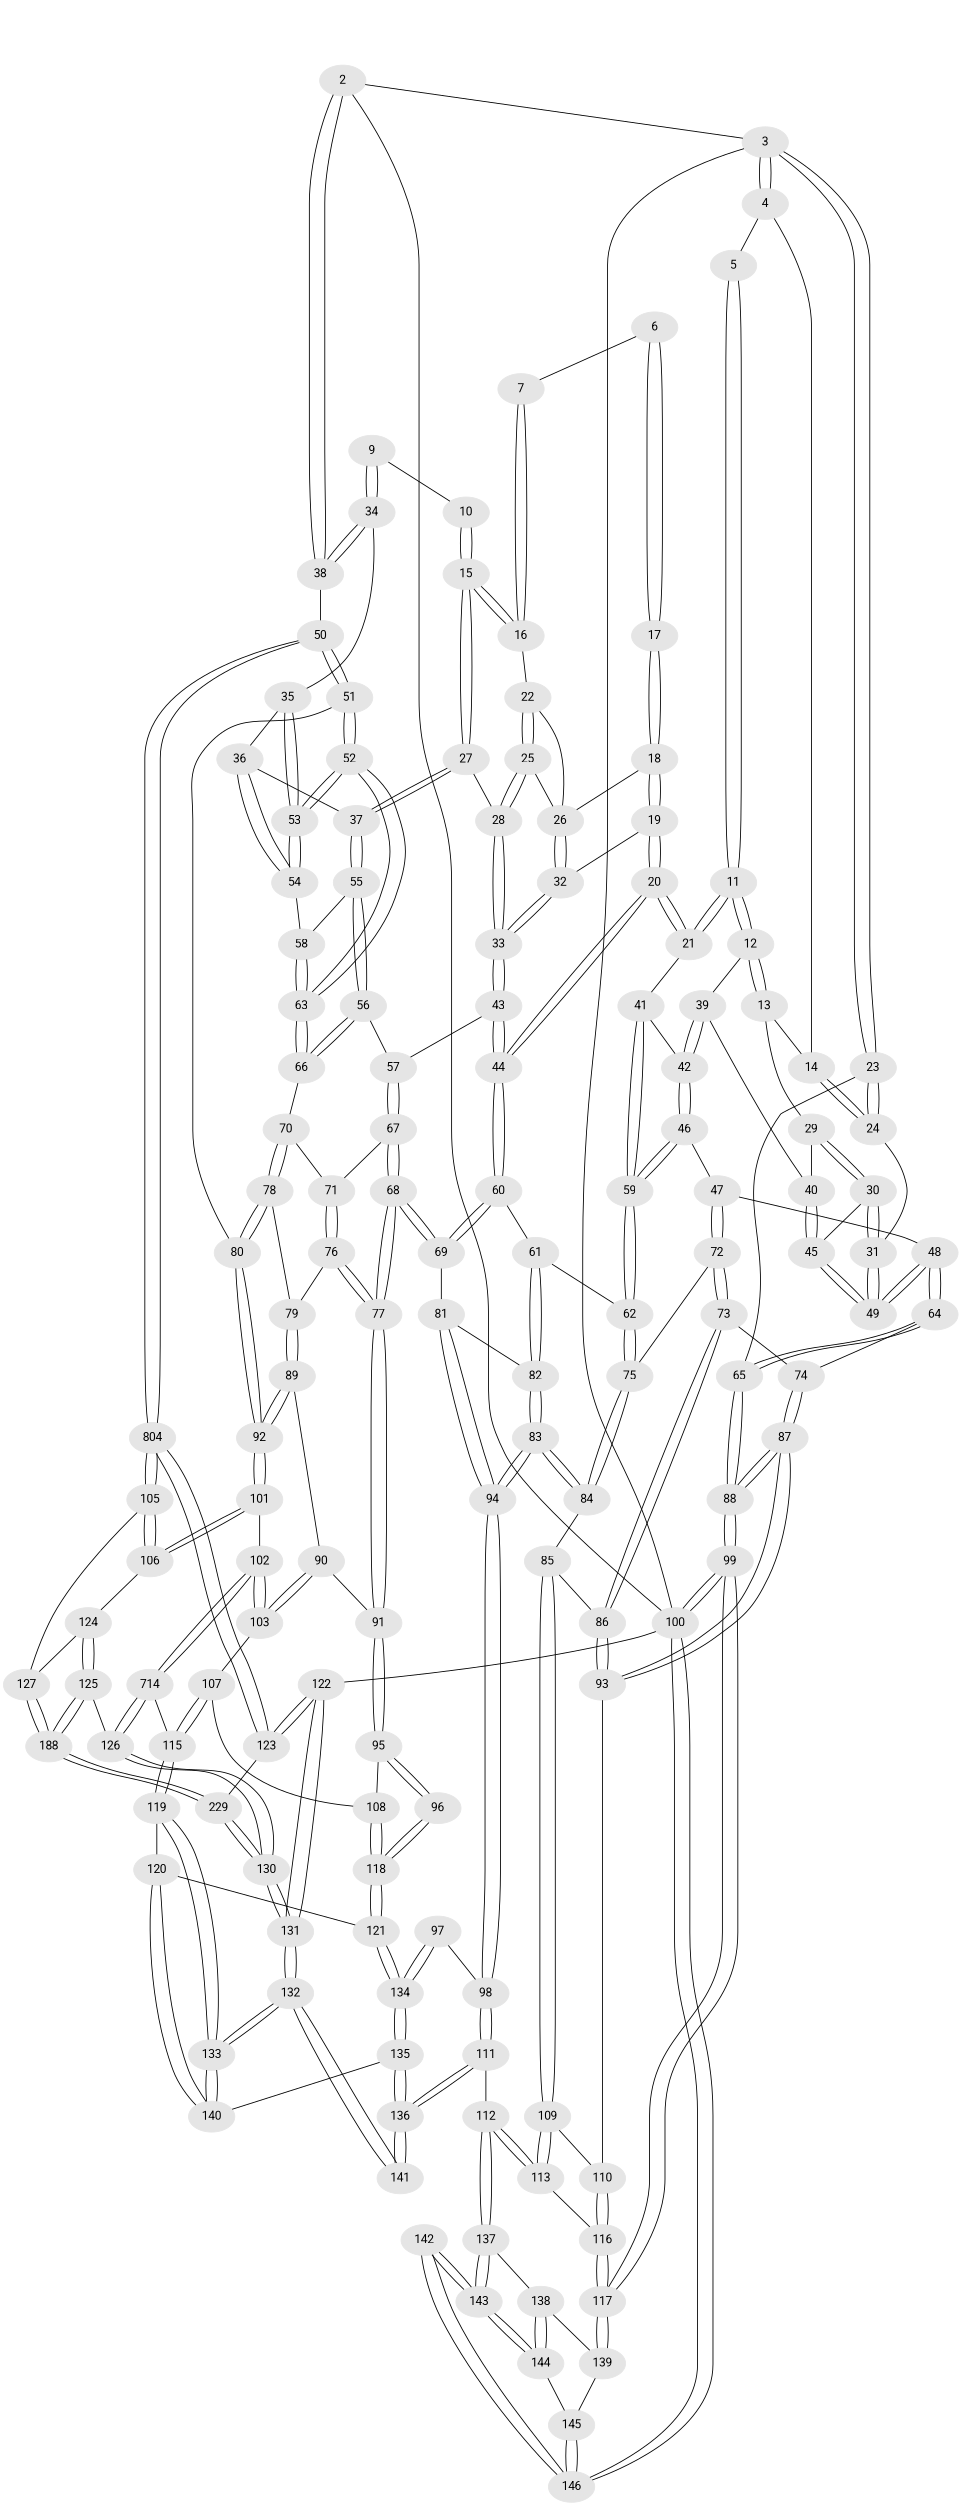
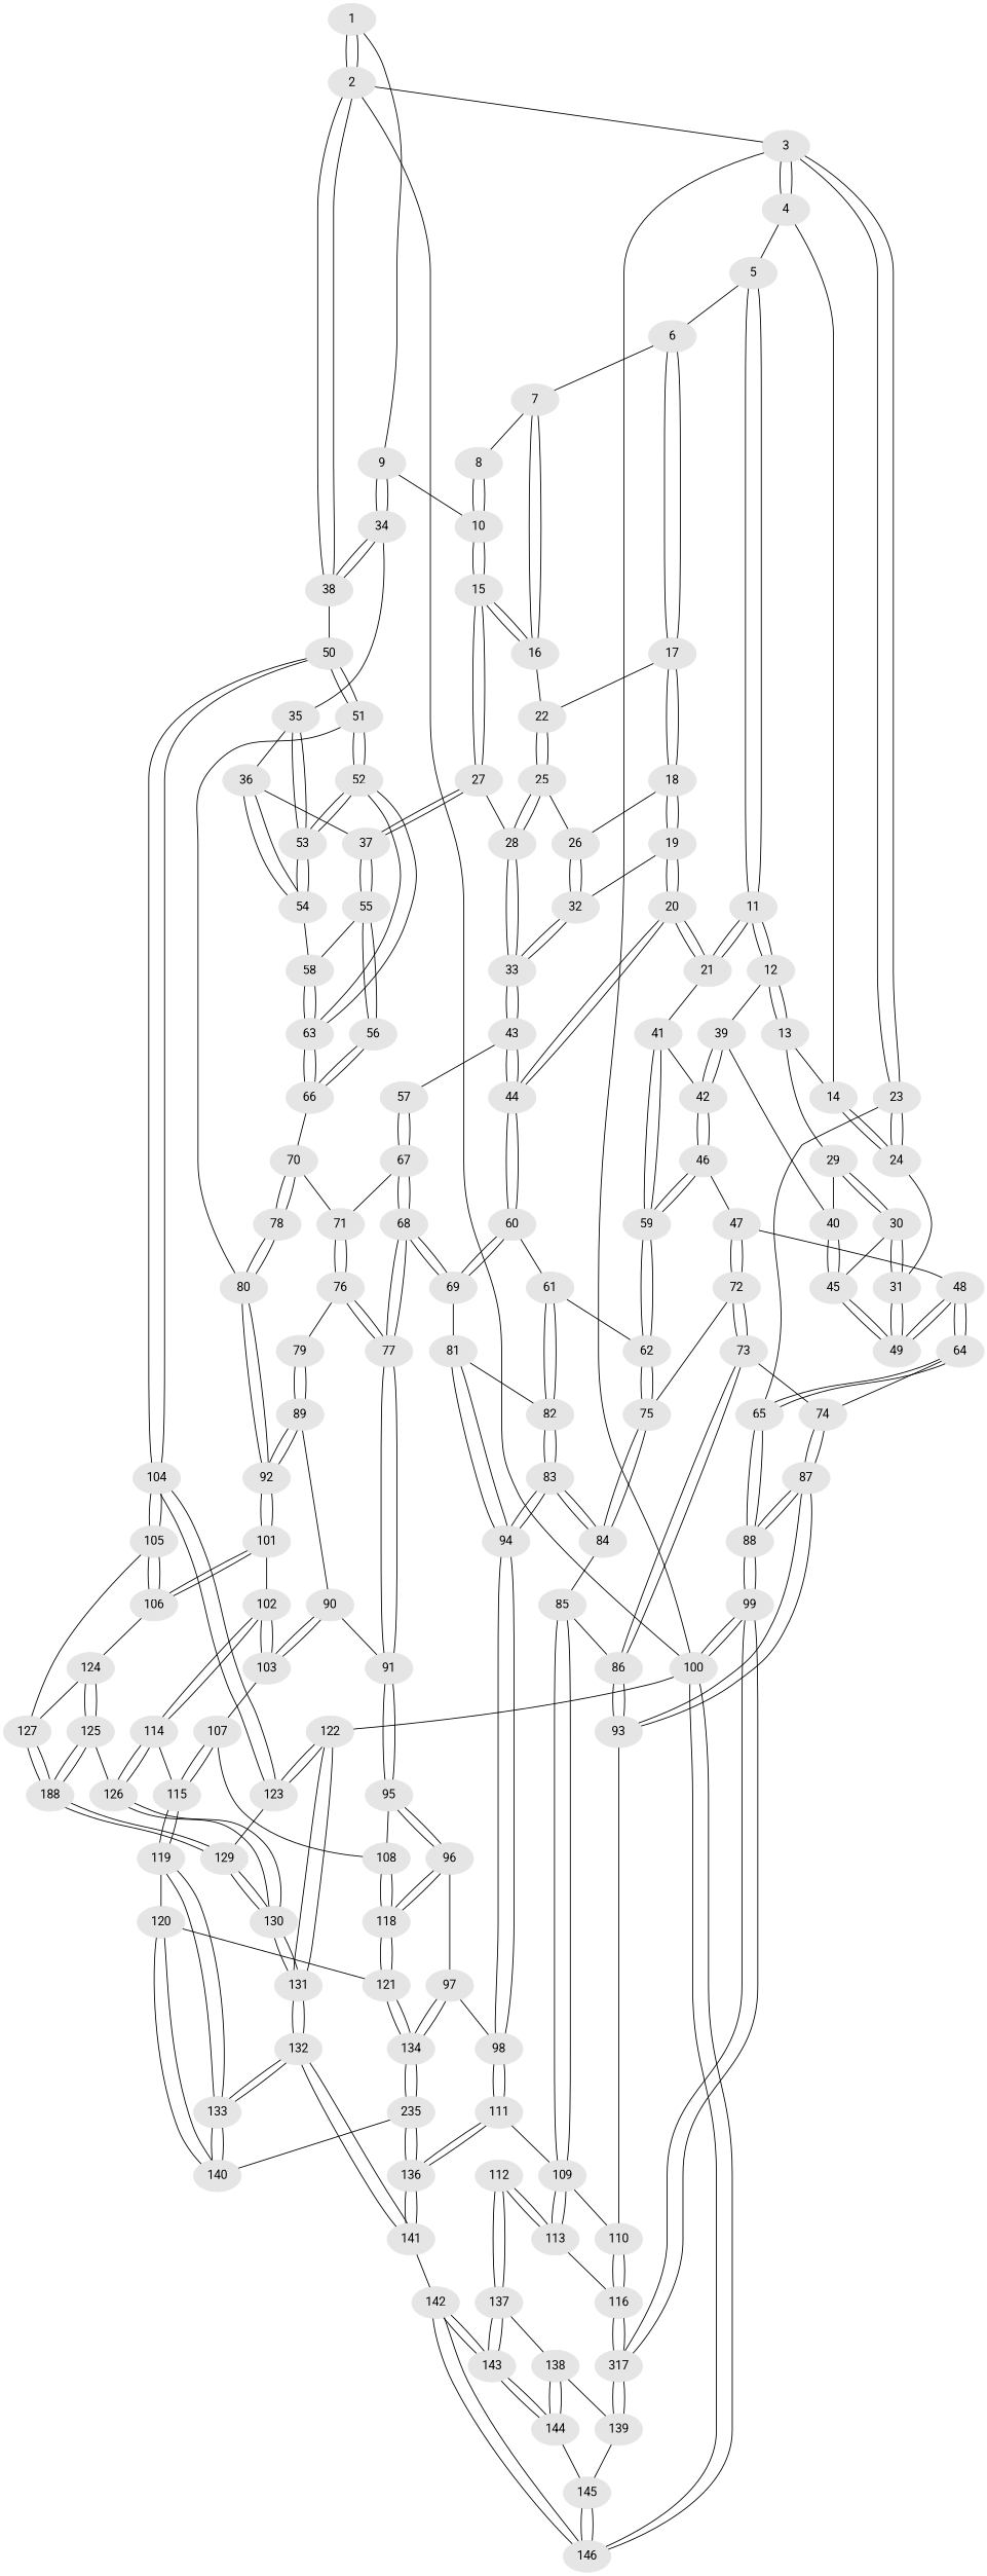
  graph {
    fontname=Roboto
    node [color=gray90 fontname=Roboto style=filled]
    edge [fontname=Roboto]
+   1
    2
    9
    3
    38
    100
    10
    34
    4
    23
    50
    122
    123
    131
    5
    14
    24
    65
    146
    6
    11
    7
    17
    12
    21
+   8
    16
    22
    18
    15
    35
    27
    13
    39
    41
    29
    40
    42
    30
    31
    28
    37
    25
    19
    26
    20
    32
    44
    33
    60
    59
    88
    49
    55
    43
    45
    57
    36
    53
    54
    58
    56
    51
-   104 [label=804]
+   104
    46
    62
    47
    67
    61
    69
    48
    72
    64
    75
    73
    74
    52
    80
    105
    63
    92
    66
    70
    68
    71
    82
    81
    83
    84
    87
    99
    78
    77
    76
    91
    94
    79
    86
    93
    85
    89
    95
    90
    101
    98
    109
    110
    113
-   117
+   117 [label=317]
    103
    107
    96
    108
    102
    106
    116
    111
    97
    118
    134
    121
-   135
+   135 [label=235]
    112
    136
    139
-   114 [label=714]
+   114
    124
    115
    126
    127
-   129 [label=229]
+   129
    n132 [label=188]
    125
    119
    137
    141
    138
    143
    130
    120
    133
    145
    140
    132
    142
    144
+   1 -- 2
+   1 -- 2
+   1 -- 9
    2 -- 3
    2 -- 38
    2 -- 38
    2 -- 100
    9 -- 10
    9 -- 34
    9 -- 34
    3 -- 100
    3 -- 4
    3 -- 4
    3 -- 23
    3 -- 23
    38 -- 50
    100 -- 122
    100 -- 146
    100 -- 146
    10 -- 15
    10 -- 15
    34 -- 38
    34 -- 38
    34 -- 35
    4 -- 5
    4 -- 14
    23 -- 24
    23 -- 24
    23 -- 65
    50 -- 51
    50 -- 51
    50 -- 104
    50 -- 104
    122 -- 123
    122 -- 123
    122 -- 131
    122 -- 131
    123 -- 129
    131 -- 132
    131 -- 132
+   5 -- 6
    5 -- 11
    5 -- 11
    14 -- 24
    14 -- 24
    24 -- 31
    65 -- 88
    65 -- 88
    6 -- 7
    6 -- 17
    6 -- 17
    11 -- 12
    11 -- 12
    11 -- 21
    11 -- 21
+   7 -- 8
    7 -- 16
    7 -- 16
-   26 -- 22
+   17 -- 22
    17 -- 18
    17 -- 18
    12 -- 13
    12 -- 13
    12 -- 39
    21 -- 41
+   8 -- 10
+   8 -- 10
    16 -- 22
    22 -- 25
    22 -- 25
    18 -- 19
    18 -- 19
    18 -- 26
    15 -- 16
    15 -- 16
    15 -- 27
    15 -- 27
    35 -- 36
    35 -- 53
    35 -- 53
    27 -- 28
    27 -- 37
    27 -- 37
    13 -- 14
    13 -- 29
    39 -- 40
    39 -- 42
    39 -- 42
    41 -- 42
    41 -- 59
    41 -- 59
    29 -- 40
    29 -- 30
    29 -- 30
    40 -- 45
    40 -- 45
    42 -- 46
    42 -- 46
    30 -- 31
    30 -- 31
    30 -- 45
    31 -- 49
    31 -- 49
    28 -- 33
    28 -- 33
    37 -- 55
    37 -- 55
    25 -- 28
    25 -- 28
    25 -- 26
    19 -- 20
    19 -- 20
    19 -- 32
    26 -- 32
    26 -- 32
    20 -- 21
    20 -- 21
    20 -- 44
    20 -- 44
    32 -- 33
    32 -- 33
    44 -- 60
    44 -- 60
    33 -- 43
    33 -- 43
    60 -- 61
    60 -- 69
    60 -- 69
    59 -- 62
    59 -- 62
    88 -- 99
    88 -- 99
    55 -- 58
    55 -- 56
    55 -- 56
    43 -- 44
    43 -- 44
    43 -- 57
    45 -- 49
    45 -- 49
    57 -- 67
    57 -- 67
    36 -- 37
    36 -- 54
    36 -- 54
    53 -- 54
    53 -- 54
    54 -- 58
    58 -- 63
    58 -- 63
-   56 -- 57
    56 -- 66
    56 -- 66
    51 -- 52
    51 -- 52
    51 -- 80
    104 -- 123
    104 -- 123
    104 -- 105
    104 -- 105
    46 -- 59
    46 -- 59
    46 -- 47
    62 -- 75
    62 -- 75
    47 -- 48
    47 -- 72
    47 -- 72
    67 -- 68
    67 -- 68
    67 -- 71
    61 -- 62
    61 -- 82
    61 -- 82
    69 -- 81
    48 -- 49
    48 -- 49
    48 -- 64
    48 -- 64
    72 -- 75
    72 -- 73
    72 -- 73
    64 -- 65
    64 -- 65
    64 -- 74
    75 -- 84
    75 -- 84
    73 -- 74
    73 -- 86
    73 -- 86
    74 -- 87
    74 -- 87
    52 -- 53
    52 -- 53
    52 -- 63
    52 -- 63
    80 -- 92
    80 -- 92
    105 -- 106
    105 -- 106
    105 -- 127
    63 -- 66
    63 -- 66
    92 -- 101
    92 -- 101
    66 -- 70
    70 -- 71
    70 -- 78
    70 -- 78
    68 -- 69
    68 -- 69
    68 -- 77
    68 -- 77
    71 -- 76
    71 -- 76
    82 -- 83
    82 -- 83
    81 -- 82
    81 -- 94
    81 -- 94
    83 -- 84
    83 -- 84
    83 -- 94
    83 -- 94
    84 -- 85
    87 -- 88
    87 -- 88
    87 -- 93
    87 -- 93
    99 -- 100
    99 -- 100
    99 -- 117
    99 -- 117
    78 -- 80
    78 -- 80
-   78 -- 79
    77 -- 91
    77 -- 91
    76 -- 77
    76 -- 77
    76 -- 79
    91 -- 95
    91 -- 95
    94 -- 98
    94 -- 98
    79 -- 89
    79 -- 89
    86 -- 93
    86 -- 93
    93 -- 110
    85 -- 86
    85 -- 109
    85 -- 109
    89 -- 92
    89 -- 92
    89 -- 90
    95 -- 96
    95 -- 96
    95 -- 108
    90 -- 91
    90 -- 103
    90 -- 103
    101 -- 102
    101 -- 106
    101 -- 106
    98 -- 111
    98 -- 111
    109 -- 110
    109 -- 113
    109 -- 113
    110 -- 116
    110 -- 116
    113 -- 116
    117 -- 139
    117 -- 139
    103 -- 107
    107 -- 108
    107 -- 115
    107 -- 115
+   96 -- 97
    96 -- 118
    96 -- 118
    108 -- 118
    108 -- 118
    102 -- 103
    102 -- 103
    102 -- 114
    102 -- 114
    106 -- 124
    116 -- 117
    116 -- 117
-   111 -- 112
+   111 -- 109
    111 -- 136
    111 -- 136
    97 -- 98
    97 -- 134
    97 -- 134
    118 -- 121
    118 -- 121
    134 -- 135
    134 -- 135
    121 -- 134
    121 -- 134
    135 -- 136
    135 -- 136
    135 -- 140
    112 -- 113
    112 -- 113
    112 -- 137
    112 -- 137
    136 -- 141
    136 -- 141
    139 -- 145
    114 -- 115
    114 -- 126
    114 -- 126
    124 -- 127
    124 -- 125
    124 -- 125
    115 -- 119
    115 -- 119
    126 -- 130
    126 -- 130
    127 -- n132
    127 -- n132
    129 -- 130
    129 -- 130
    n132 -- 129
    n132 -- 129
    125 -- 126
    125 -- n132
    125 -- n132
    119 -- 120
    119 -- 133
    119 -- 133
    137 -- 138
    137 -- 143
    137 -- 143
+   141 -- 142
    138 -- 139
    138 -- 144
    138 -- 144
    143 -- 144
    143 -- 144
    130 -- 131
    130 -- 131
    120 -- 121
    120 -- 140
    120 -- 140
    133 -- 140
    133 -- 140
    145 -- 146
    145 -- 146
    132 -- 141
    132 -- 141
    132 -- 133
    132 -- 133
    142 -- 146
    142 -- 146
    142 -- 143
    142 -- 143
    144 -- 145
  }
